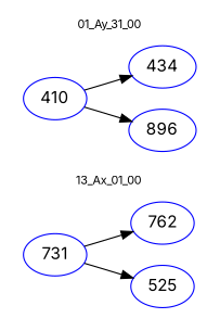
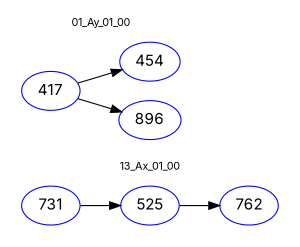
  digraph {
    fontname=Inter
    rankdir=LR
    node [color=blue fontname=Inter]
    edge [color=black fontname=Inter]
    n1 [label=731]
    n2 [label=525]
    n3 [label=762]
-   n4 [label=410]
+   n4 [label=417]
    n5 [label=896]
-   n6 [label=434]
+   n6 [label=454]
    subgraph cluster_1 {
      color=white
      fontsize=10
      label="13_Ax_01_00"
      n1
      n2
      n3
    }
    subgraph cluster_2 {
      color=white
      fontsize=10
-     label="01_Ay_31_00"
+     label="01_Ay_01_00"
      n4
      n5
      n6
    }
    n1 -> n2
-   n1 -> n3
+   n2 -> n3
    n4 -> n5
    n4 -> n6
  }
